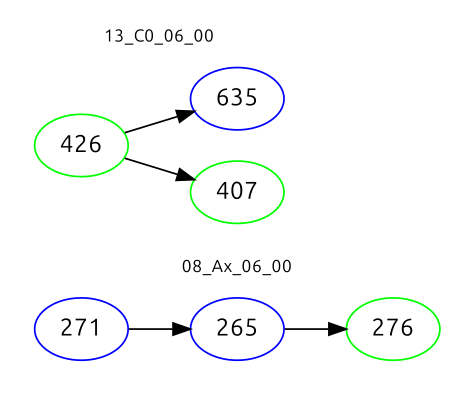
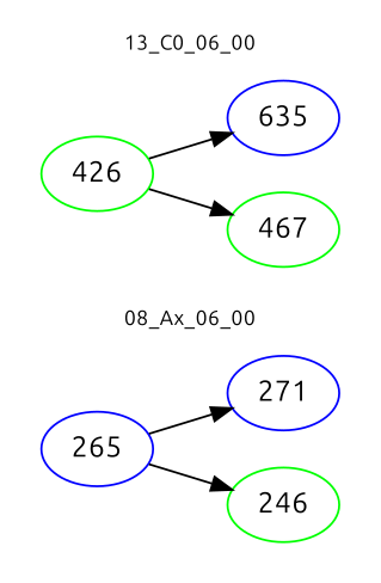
  digraph {
    fontname=Ubuntu
    rankdir=LR
    node [color=blue fontname=Ubuntu]
    edge [color=black fontname=Ubuntu]
    n1 [label=265]
-   n2 [color=green label=276]
+   n2 [color=green label=246]
    n3 [label=271]
    n4 [color=green label=426]
-   n5 [color=green label=407]
+   n5 [color=green label=467]
    n6 [label=635]
    subgraph cluster_1 {
      color=white
      fontsize=10
      label="08_Ax_06_00"
      n1
      n2
      n3
    }
    subgraph cluster_2 {
      color=white
      fontsize=10
      label="13_C0_06_00"
      n4
      n5
      n6
    }
    n1 -> n2
-   n3 -> n1
+   n1 -> n3
    n4 -> n5
    n4 -> n6
  }
